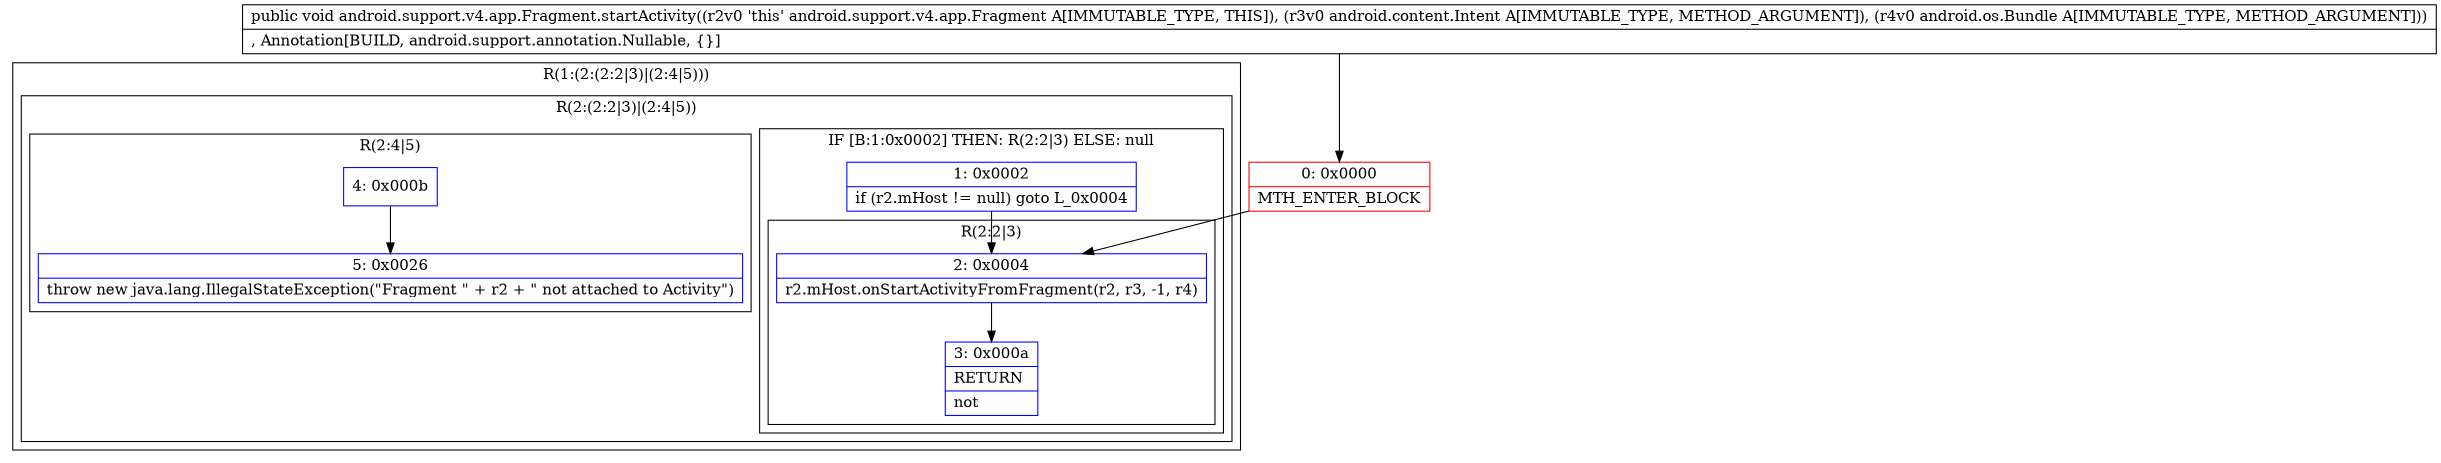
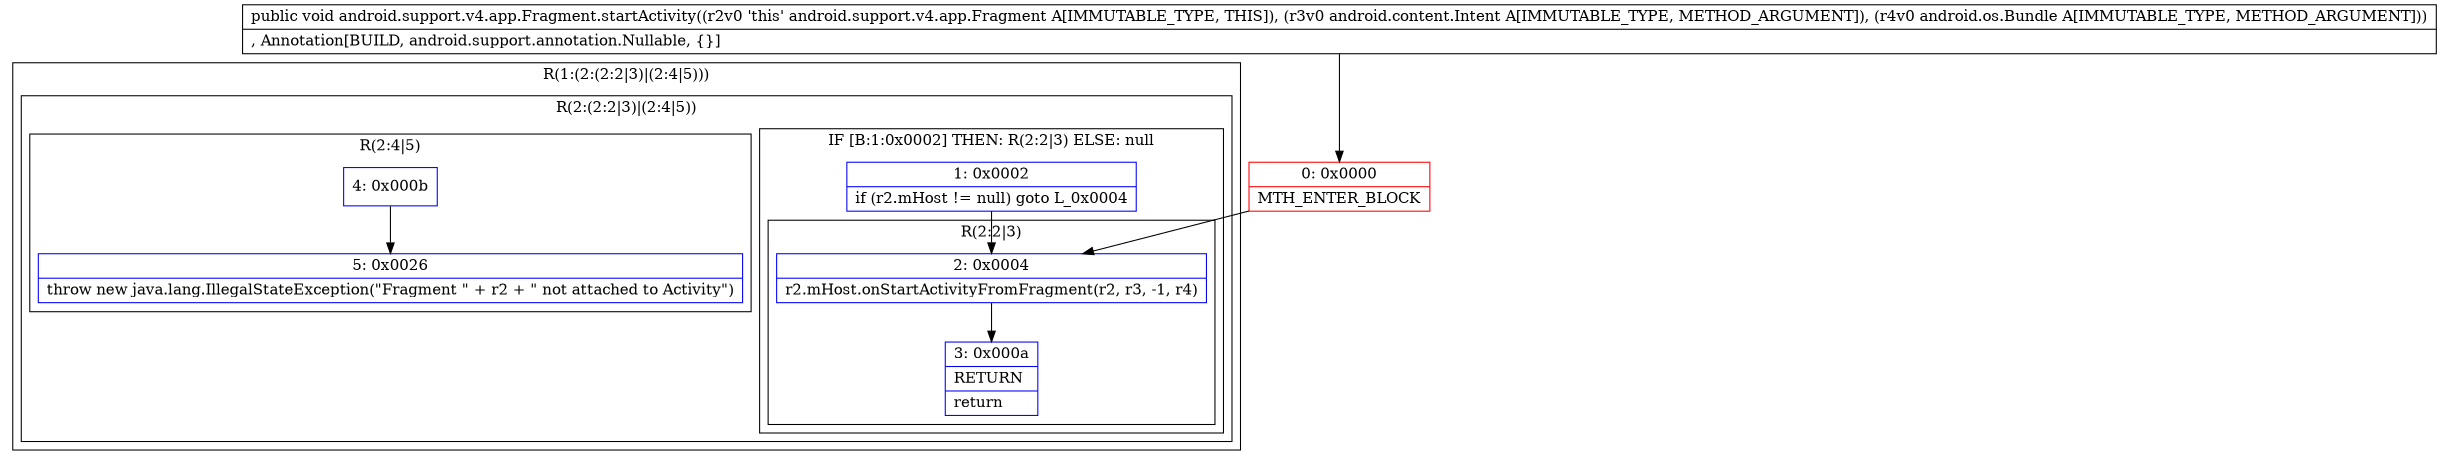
  digraph {
    node [color=blue shape=record]
    n1 [label="{2\:\ 0x0004|r2.mHost.onStartActivityFromFragment(r2, r3, \-1, r4)\l}"]
-   n2 [label="{3\:\ 0x000a|RETURN\l|not\l}"]
+   n2 [label="{3\:\ 0x000a|RETURN\l|return\l}"]
    n3 [label="{1\:\ 0x0002|if (r2.mHost != null) goto L_0x0004\l}"]
    n4 [label="{4\:\ 0x000b}"]
    n5 [label="{5\:\ 0x0026|throw new java.lang.IllegalStateException(\"Fragment \" + r2 + \" not attached to Activity\")\l}"]
    n6 [color=red label="{0\:\ 0x0000|MTH_ENTER_BLOCK\l}"]
    n7 [label="{public void android.support.v4.app.Fragment.startActivity((r2v0 'this' android.support.v4.app.Fragment A[IMMUTABLE_TYPE, THIS]), (r3v0 android.content.Intent A[IMMUTABLE_TYPE, METHOD_ARGUMENT]), (r4v0 android.os.Bundle A[IMMUTABLE_TYPE, METHOD_ARGUMENT]))  | , Annotation[BUILD, android.support.annotation.Nullable, \{\}]\l}" color=""]
    subgraph cluster_1 {
      label="R(1:(2:(2:2|3)|(2:4|5)))"
      subgraph cluster_2 {
        label="R(2:(2:2|3)|(2:4|5))"
        subgraph cluster_3 {
          label="IF [B:1:0x0002] THEN: R(2:2|3) ELSE: null"
          n3
          subgraph cluster_4 {
            label="R(2:2|3)"
            n1
            n2
          }
        }
        subgraph cluster_5 {
          label="R(2:4|5)"
          n4
          n5
        }
      }
    }
    n1 -> n2
    n3 -> n1
    n4 -> n5
    n6 -> n1
    n7 -> n6
  }
